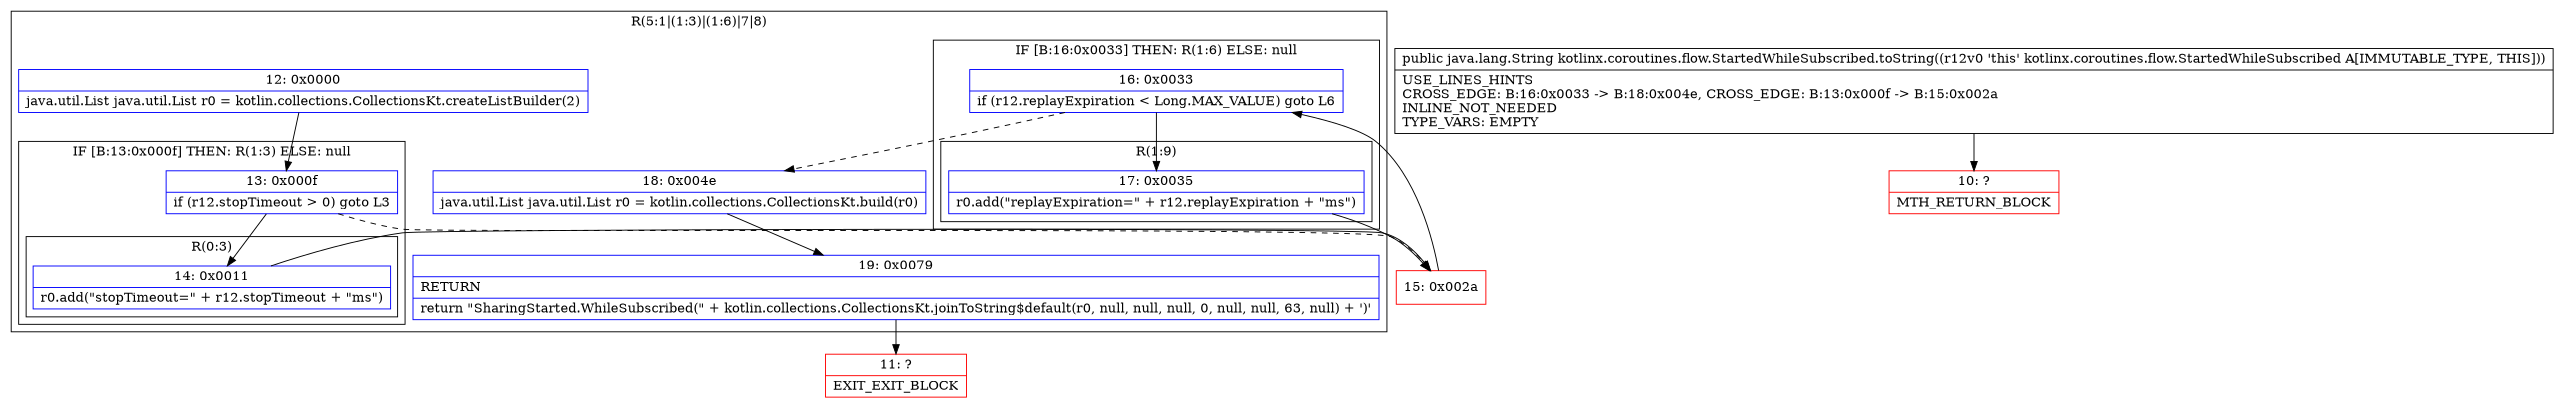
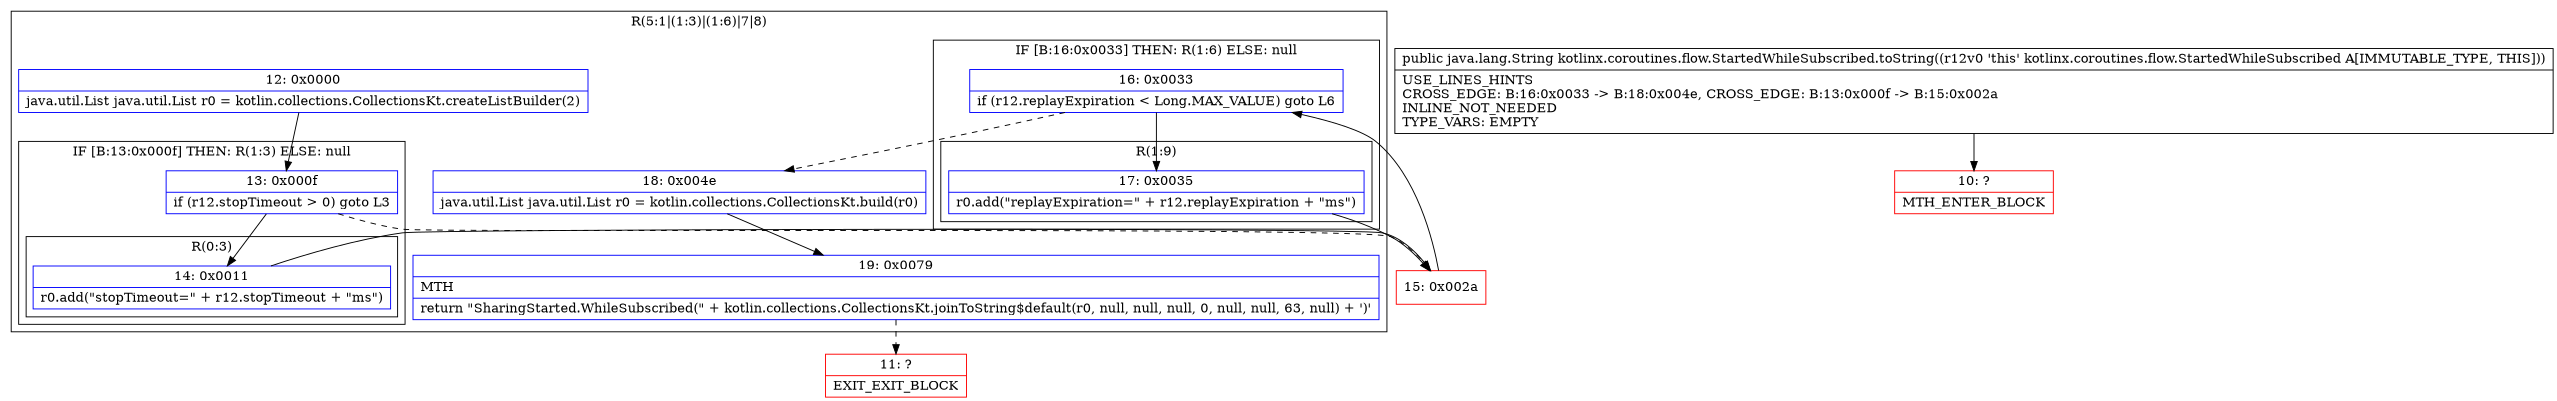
  digraph {
    node [color=blue shape=record]
    n1 [label="{14\:\ 0x0011|r0.add(\"stopTimeout=\" + r12.stopTimeout + \"ms\")\l}"]
    n2 [label="{13\:\ 0x000f|if (r12.stopTimeout \> 0) goto L3\l}"]
    n3 [label="{17\:\ 0x0035|r0.add(\"replayExpiration=\" + r12.replayExpiration + \"ms\")\l}"]
    n4 [label="{16\:\ 0x0033|if (r12.replayExpiration \< Long.MAX_VALUE) goto L6\l}"]
    n5 [label="{12\:\ 0x0000|java.util.List java.util.List r0 = kotlin.collections.CollectionsKt.createListBuilder(2)\l}"]
    n6 [label="{18\:\ 0x004e|java.util.List java.util.List r0 = kotlin.collections.CollectionsKt.build(r0)\l}"]
-   n7 [label="{19\:\ 0x0079|RETURN\l|return \"SharingStarted.WhileSubscribed(\" + kotlin.collections.CollectionsKt.joinToString$default(r0, null, null, null, 0, null, null, 63, null) + ')'\l}"]
+   n7 [label="{19\:\ 0x0079|MTH\l|return \"SharingStarted.WhileSubscribed(\" + kotlin.collections.CollectionsKt.joinToString$default(r0, null, null, null, 0, null, null, 63, null) + ')'\l}"]
    n8 [color=red label="{15\:\ 0x002a}"]
    n9 [color=red label="{11\:\ ?|EXIT_EXIT_BLOCK\l}"]
-   n10 [color=red label="{10\:\ ?|MTH_RETURN_BLOCK\l}"]
+   n10 [color=red label="{10\:\ ?|MTH_ENTER_BLOCK\l}"]
    n11 [label="{public java.lang.String kotlinx.coroutines.flow.StartedWhileSubscribed.toString((r12v0 'this' kotlinx.coroutines.flow.StartedWhileSubscribed A[IMMUTABLE_TYPE, THIS]))  | USE_LINES_HINTS\lCROSS_EDGE: B:16:0x0033 \-\> B:18:0x004e, CROSS_EDGE: B:13:0x000f \-\> B:15:0x002a\lINLINE_NOT_NEEDED\lTYPE_VARS: EMPTY\l}" color=""]
    subgraph cluster_1 {
      label="R(5:1|(1:3)|(1:6)|7|8)"
      n5
      n6
      n7
      subgraph cluster_2 {
        label="IF [B:13:0x000f] THEN: R(1:3) ELSE: null"
        n2
        subgraph cluster_3 {
          label="R(0:3)"
          n1
        }
      }
      subgraph cluster_4 {
        label="IF [B:16:0x0033] THEN: R(1:6) ELSE: null"
        n4
        subgraph cluster_5 {
          label="R(1:9)"
          n3
        }
      }
    }
    n1 -> n8
    n2 -> n1
    n2 -> n8 [style=dashed]
    n3 -> n8
    n4 -> n3
    n4 -> n6 [style=dashed]
    n5 -> n2
    n6 -> n7
-   n7 -> n9
+   n7 -> n9 [style=dashed]
    n8 -> n4
    n11 -> n10
  }
